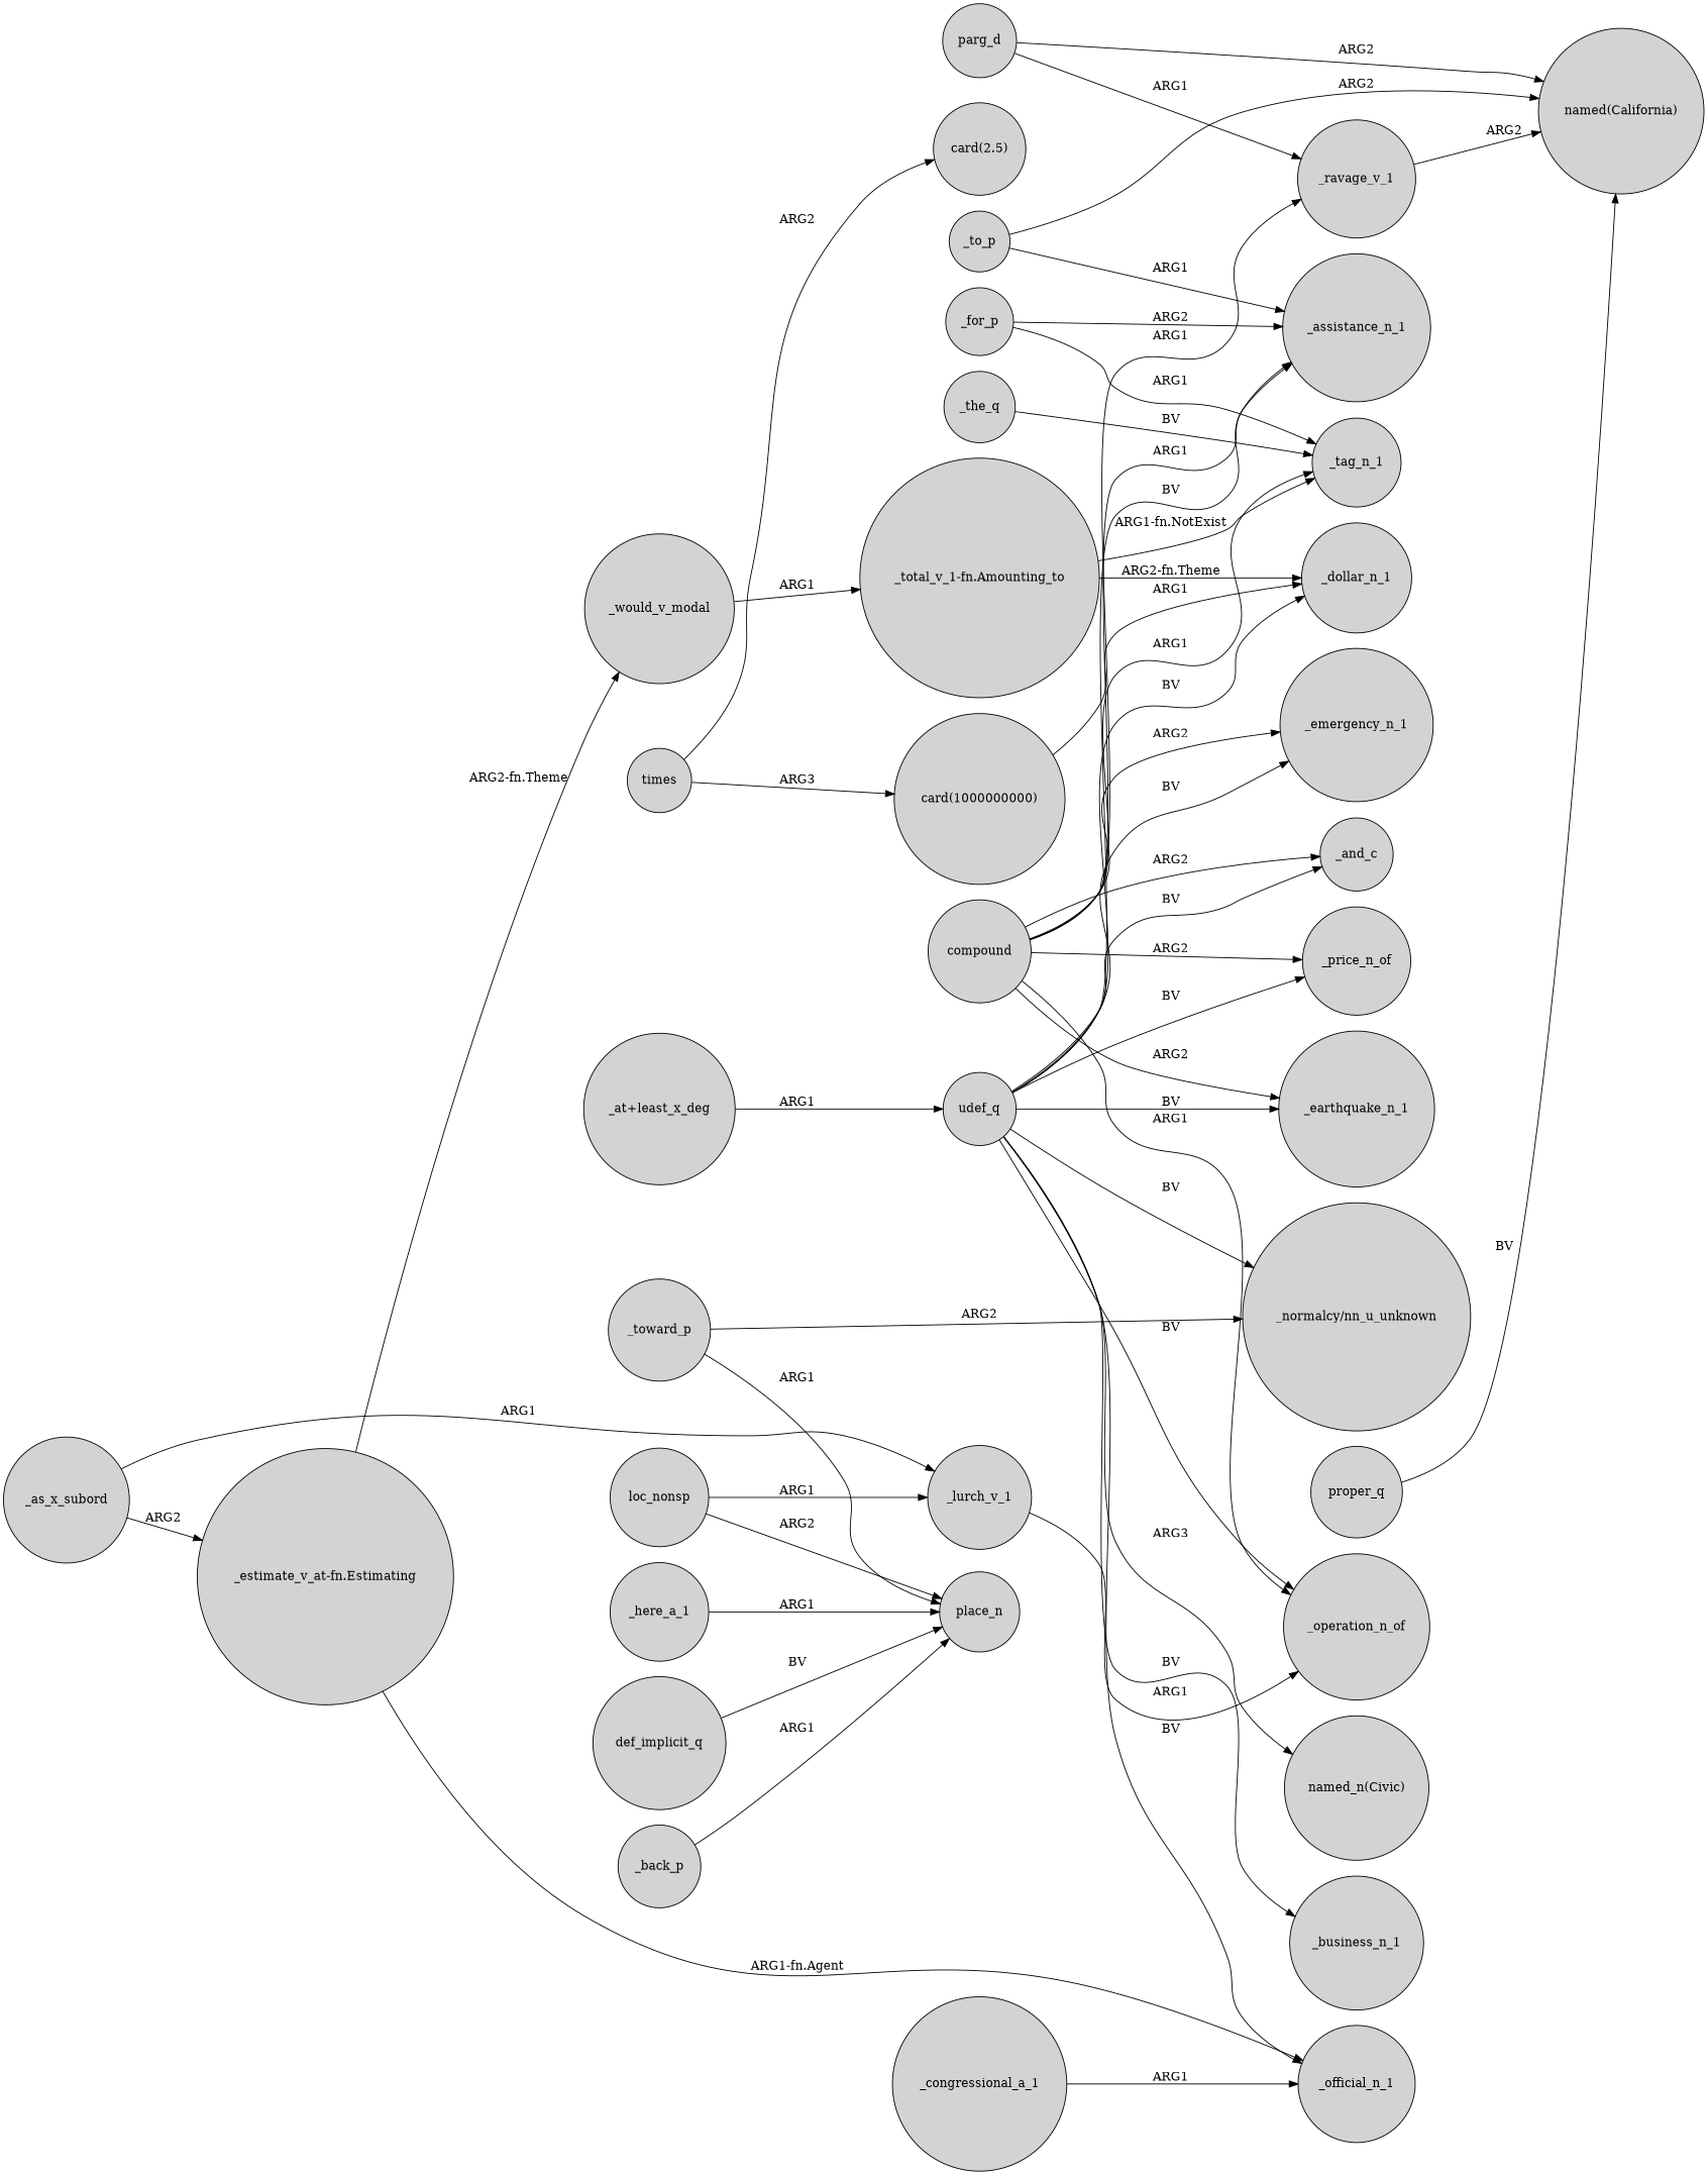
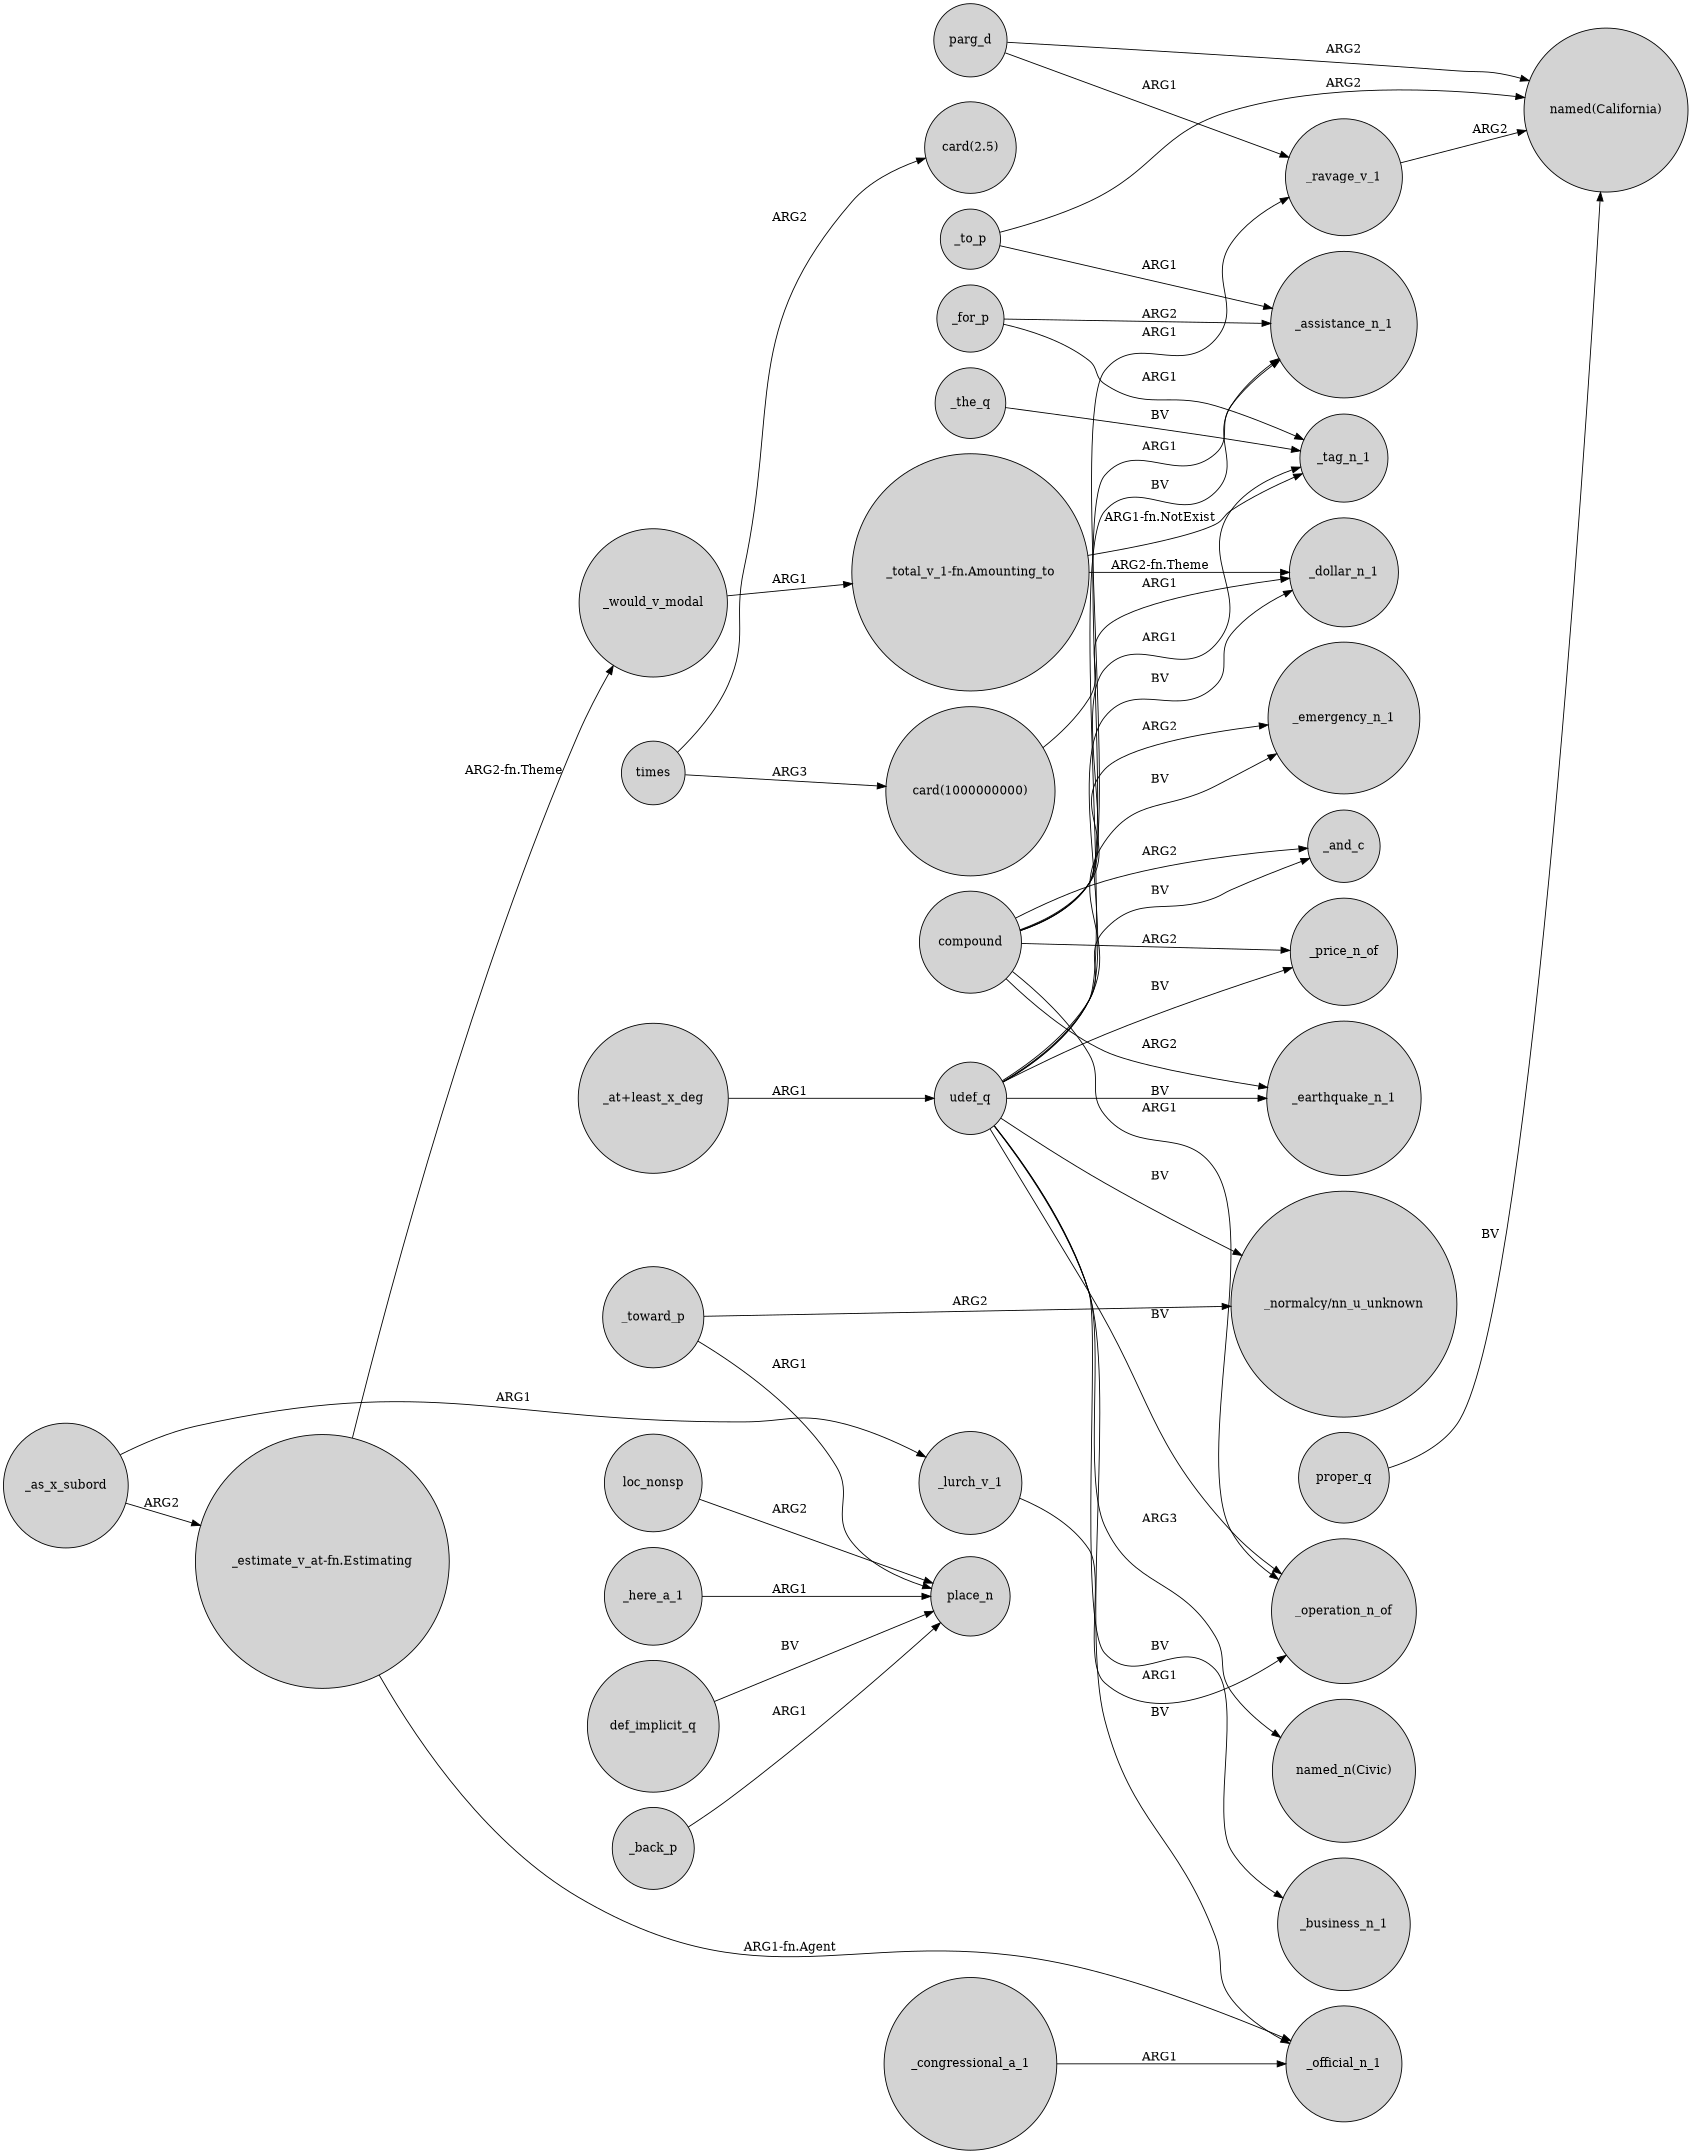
  digraph {
    rankdir=LR
    node [shape=circle style=filled]
    _toward_p
    "_normalcy/nn_u_unknown"
    place_n
    compound
    _operation_n_of
    _emergency_n_1
    _price_n_of
    _tag_n_1
    _earthquake_n_1
    _assistance_n_1
    _ravage_v_1
    _and_c
    "named(California)"
    _for_p
    _here_a_1
    udef_q
    _official_n_1
    "named_n(Civic)"
    _business_n_1
    _dollar_n_1
    _would_v_modal
    "_total_v_1-fn.Amounting_to"
    parg_d
    _to_p
    proper_q
    _as_x_subord
    _lurch_v_1
    "_estimate_v_at-fn.Estimating"
    _the_q
    def_implicit_q
    loc_nonsp
    times
    "card(1000000000)"
    "card(2.5)"
    "_at+least_x_deg"
    _back_p
    _congressional_a_1
    _toward_p -> "_normalcy/nn_u_unknown" [label=ARG2]
    _toward_p -> place_n [label=ARG1]
    compound -> _operation_n_of [label=ARG1]
    compound -> _emergency_n_1 [label=ARG2]
    compound -> _price_n_of [label=ARG2]
    compound -> _tag_n_1 [label=ARG1]
    compound -> _earthquake_n_1 [label=ARG2]
    compound -> _assistance_n_1 [label=ARG1]
    compound -> _ravage_v_1 [label=ARG1]
    compound -> _and_c [label=ARG2]
    _ravage_v_1 -> "named(California)" [label=ARG2]
    _for_p -> _tag_n_1 [label=ARG1]
    _for_p -> _assistance_n_1 [label=ARG2]
    _here_a_1 -> place_n [label=ARG1]
    udef_q -> "_normalcy/nn_u_unknown" [label=BV]
    udef_q -> _operation_n_of [label=BV]
    udef_q -> _emergency_n_1 [label=BV]
    udef_q -> _price_n_of [label=BV]
    udef_q -> _earthquake_n_1 [label=BV]
    udef_q -> _assistance_n_1 [label=BV]
    udef_q -> _and_c [label=BV]
    udef_q -> _official_n_1 [label=BV]
    udef_q -> "named_n(Civic)" [label=ARG3]
    udef_q -> _business_n_1 [label=BV]
    udef_q -> _dollar_n_1 [label=BV]
    _would_v_modal -> "_total_v_1-fn.Amounting_to" [label=ARG1]
    "_total_v_1-fn.Amounting_to" -> _tag_n_1 [label="ARG1-fn.NotExist"]
    "_total_v_1-fn.Amounting_to" -> _dollar_n_1 [label="ARG2-fn.Theme"]
    parg_d -> _ravage_v_1 [label=ARG1]
    parg_d -> "named(California)" [label=ARG2]
    _to_p -> _assistance_n_1 [label=ARG1]
    _to_p -> "named(California)" [label=ARG2]
    proper_q -> "named(California)" [label=BV]
    _as_x_subord -> _lurch_v_1 [label=ARG1]
    _as_x_subord -> "_estimate_v_at-fn.Estimating" [label=ARG2]
    _lurch_v_1 -> _operation_n_of [label=ARG1]
    "_estimate_v_at-fn.Estimating" -> _official_n_1 [label="ARG1-fn.Agent"]
    "_estimate_v_at-fn.Estimating" -> _would_v_modal [label="ARG2-fn.Theme"]
    _the_q -> _tag_n_1 [label=BV]
    def_implicit_q -> place_n [label=BV]
    loc_nonsp -> place_n [label=ARG2]
-   loc_nonsp -> _lurch_v_1 [label=ARG1]
    times -> "card(1000000000)" [label=ARG3]
    times -> "card(2.5)" [label=ARG2]
    "card(1000000000)" -> _dollar_n_1 [label=ARG1]
    "_at+least_x_deg" -> udef_q [label=ARG1]
    _back_p -> place_n [label=ARG1]
    _congressional_a_1 -> _official_n_1 [label=ARG1]
  }
